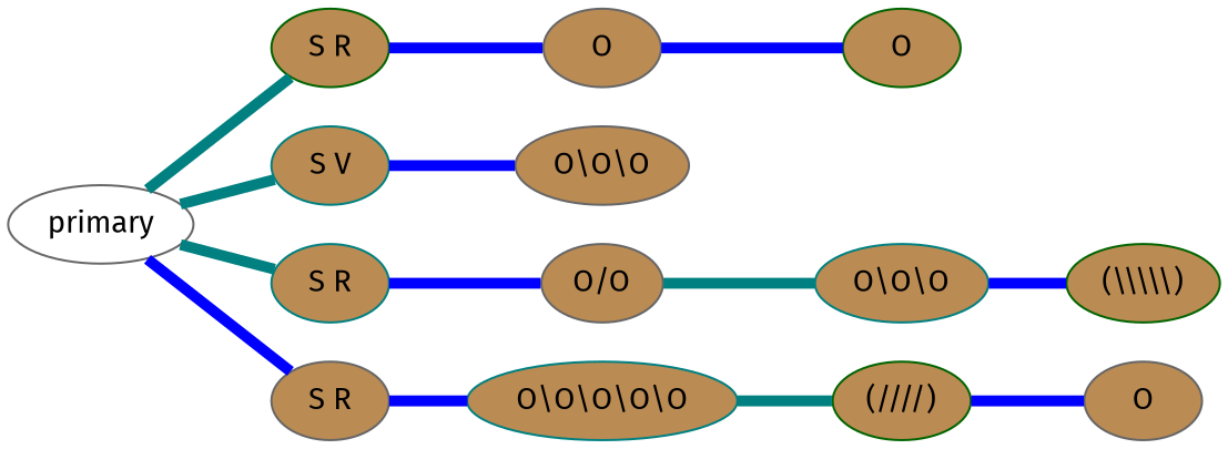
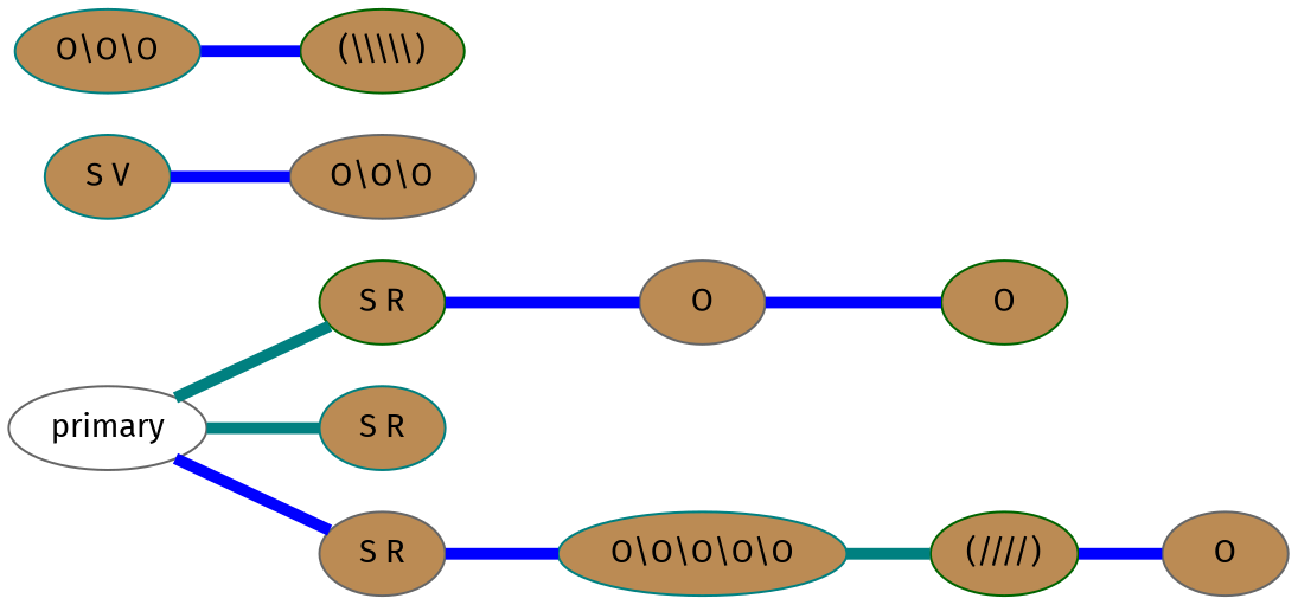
  graph {
    fontname="Fira Sans"
    rankdir=LR
    node [color=gray40 fillcolor="#BB8B54" fontname="Fira Sans" qtype=knot_node style=filled knot_spin=Z knot_type=S]
    edge [color=blue fontname="Fira Sans" penwidth=5 qtype=knot_link]
    n1 [color=darkgreen label="S R" pendant_attach=R pendant_colors="#BB8B54" pendant_length=39 pendant_ply=S qtype=pendant_node knot_spin="" knot_type=""]
    n2 [knot_position=2.0 knot_value=1 label=O]
    n3 [color=darkgreen knot_position=5.0 knot_value=1 label=O]
    primary [fillcolor="" qtype="" style="" knot_spin="" knot_type=""]
    n5 [color=teal label="S V" pendant_attach=V pendant_colors="#BB8B54" pendant_length=31 pendant_ply=S qtype=pendant_node knot_spin="" knot_type=""]
    n6 [color=teal label="S R" pendant_attach=R pendant_colors="#BB8B54" pendant_length=50 pendant_ply=S qtype=pendant_node knot_spin="" knot_type=""]
    n7 [label="S R" pendant_attach=R pendant_colors="#BB8B54" pendant_length=40 pendant_ply=S qtype=pendant_node knot_spin="" knot_type=""]
    n8 [knot_position=3.5 knot_value=3 label="O\\O\\O"]
-   n9 [knot_position=2.5 knot_spin=S knot_value=2 label="O/O"]
    n10 [color=teal knot_position=1.5 knot_value=5 label="O\\O\\O\\O\\O"]
    n11 [color=teal knot_position=5.5 knot_value=3 label="O\\O\\O"]
    n12 [color=darkgreen knot_position=9.0 knot_type=L knot_value=5 label="(\\\\\\\\\\)"]
    n13 [color=darkgreen knot_position=29.0 knot_spin=S knot_type=L knot_value=4 label="(////)"]
    n14 [knot_position=34.0 knot_spin=S knot_value=1 label=O]
    n1 -- n2
    n2 -- n3
    primary -- n1 [color=teal qtype=pendant_link]
-   primary -- n5 [color=teal qtype=pendant_link]
    primary -- n6 [color=teal qtype=pendant_link]
    primary -- n7 [qtype=pendant_link]
    n5 -- n8
-   n6 -- n9
    n7 -- n10
-   n9 -- n11 [color=teal]
    n10 -- n13 [color=teal]
    n11 -- n12
    n13 -- n14
  }
